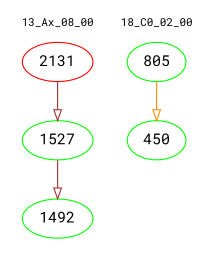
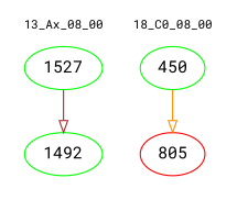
  digraph {
    fontname="Roboto Mono"
    node [color=green fontname="Roboto Mono"]
    edge [arrowhead=onormal color=brown fontname="Roboto Mono"]
-   n1 [color=red label=2131]
    n2 [label=1492]
    n3 [label=1527]
-   n4 [label=805]
+   n4 [color=red label=805]
    n5 [label=450]
    subgraph cluster_1 {
      color=white
      fontsize=10
      label="13_Ax_08_00"
-     n1
      n2
      n3
    }
    subgraph cluster_2 {
      color=white
      fontsize=10
-     label="18_C0_02_00"
+     label="18_C0_08_00"
      n4
      n5
    }
-   n1 -> n3
    n3 -> n2
-   n4 -> n5 [color=darkorange]
+   n5 -> n4 [color=darkorange]
  }
